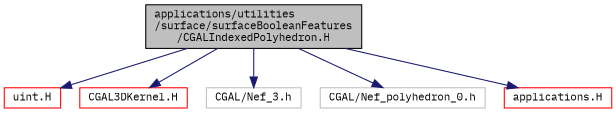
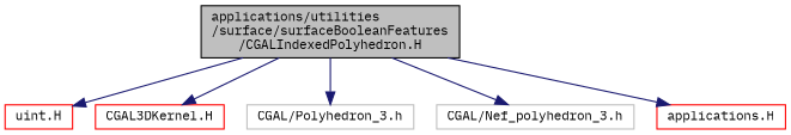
  digraph {
    fontname="IBM Plex Mono"
    node [color=red fontname="IBM Plex Mono" fontsize=10 shape=record]
    edge [color=midnightblue fontname="IBM Plex Mono" fontsize=10 labelfontname=Helvetica labelfontsize=10 style=solid]
    n1 [color=black fillcolor=grey75 fontcolor=black height=0.2 label="applications/utilities\l/surface/surfaceBooleanFeatures\l/CGALIndexedPolyhedron.H" style=filled width=0.4]
    n2 [height=0.2 label="uint.H" width=0.4]
    n3 [height=0.2 label="CGAL3DKernel.H" width=0.4]
-   n4 [color=grey75 height=0.2 label="CGAL/Nef_3.h" width=0.4]
-   n5 [color=grey75 height=0.2 label="CGAL/Nef_polyhedron_0.h" width=0.4]
+   n4 [color=grey75 height=0.2 label="CGAL/Polyhedron_3.h" width=0.4]
+   n5 [color=grey75 height=0.2 label="CGAL/Nef_polyhedron_3.h" width=0.4]
    n6 [height=0.2 label="applications.H" width=0.4]
    n1 -> n2
    n1 -> n3
    n1 -> n4
    n1 -> n5
    n1 -> n6
  }
